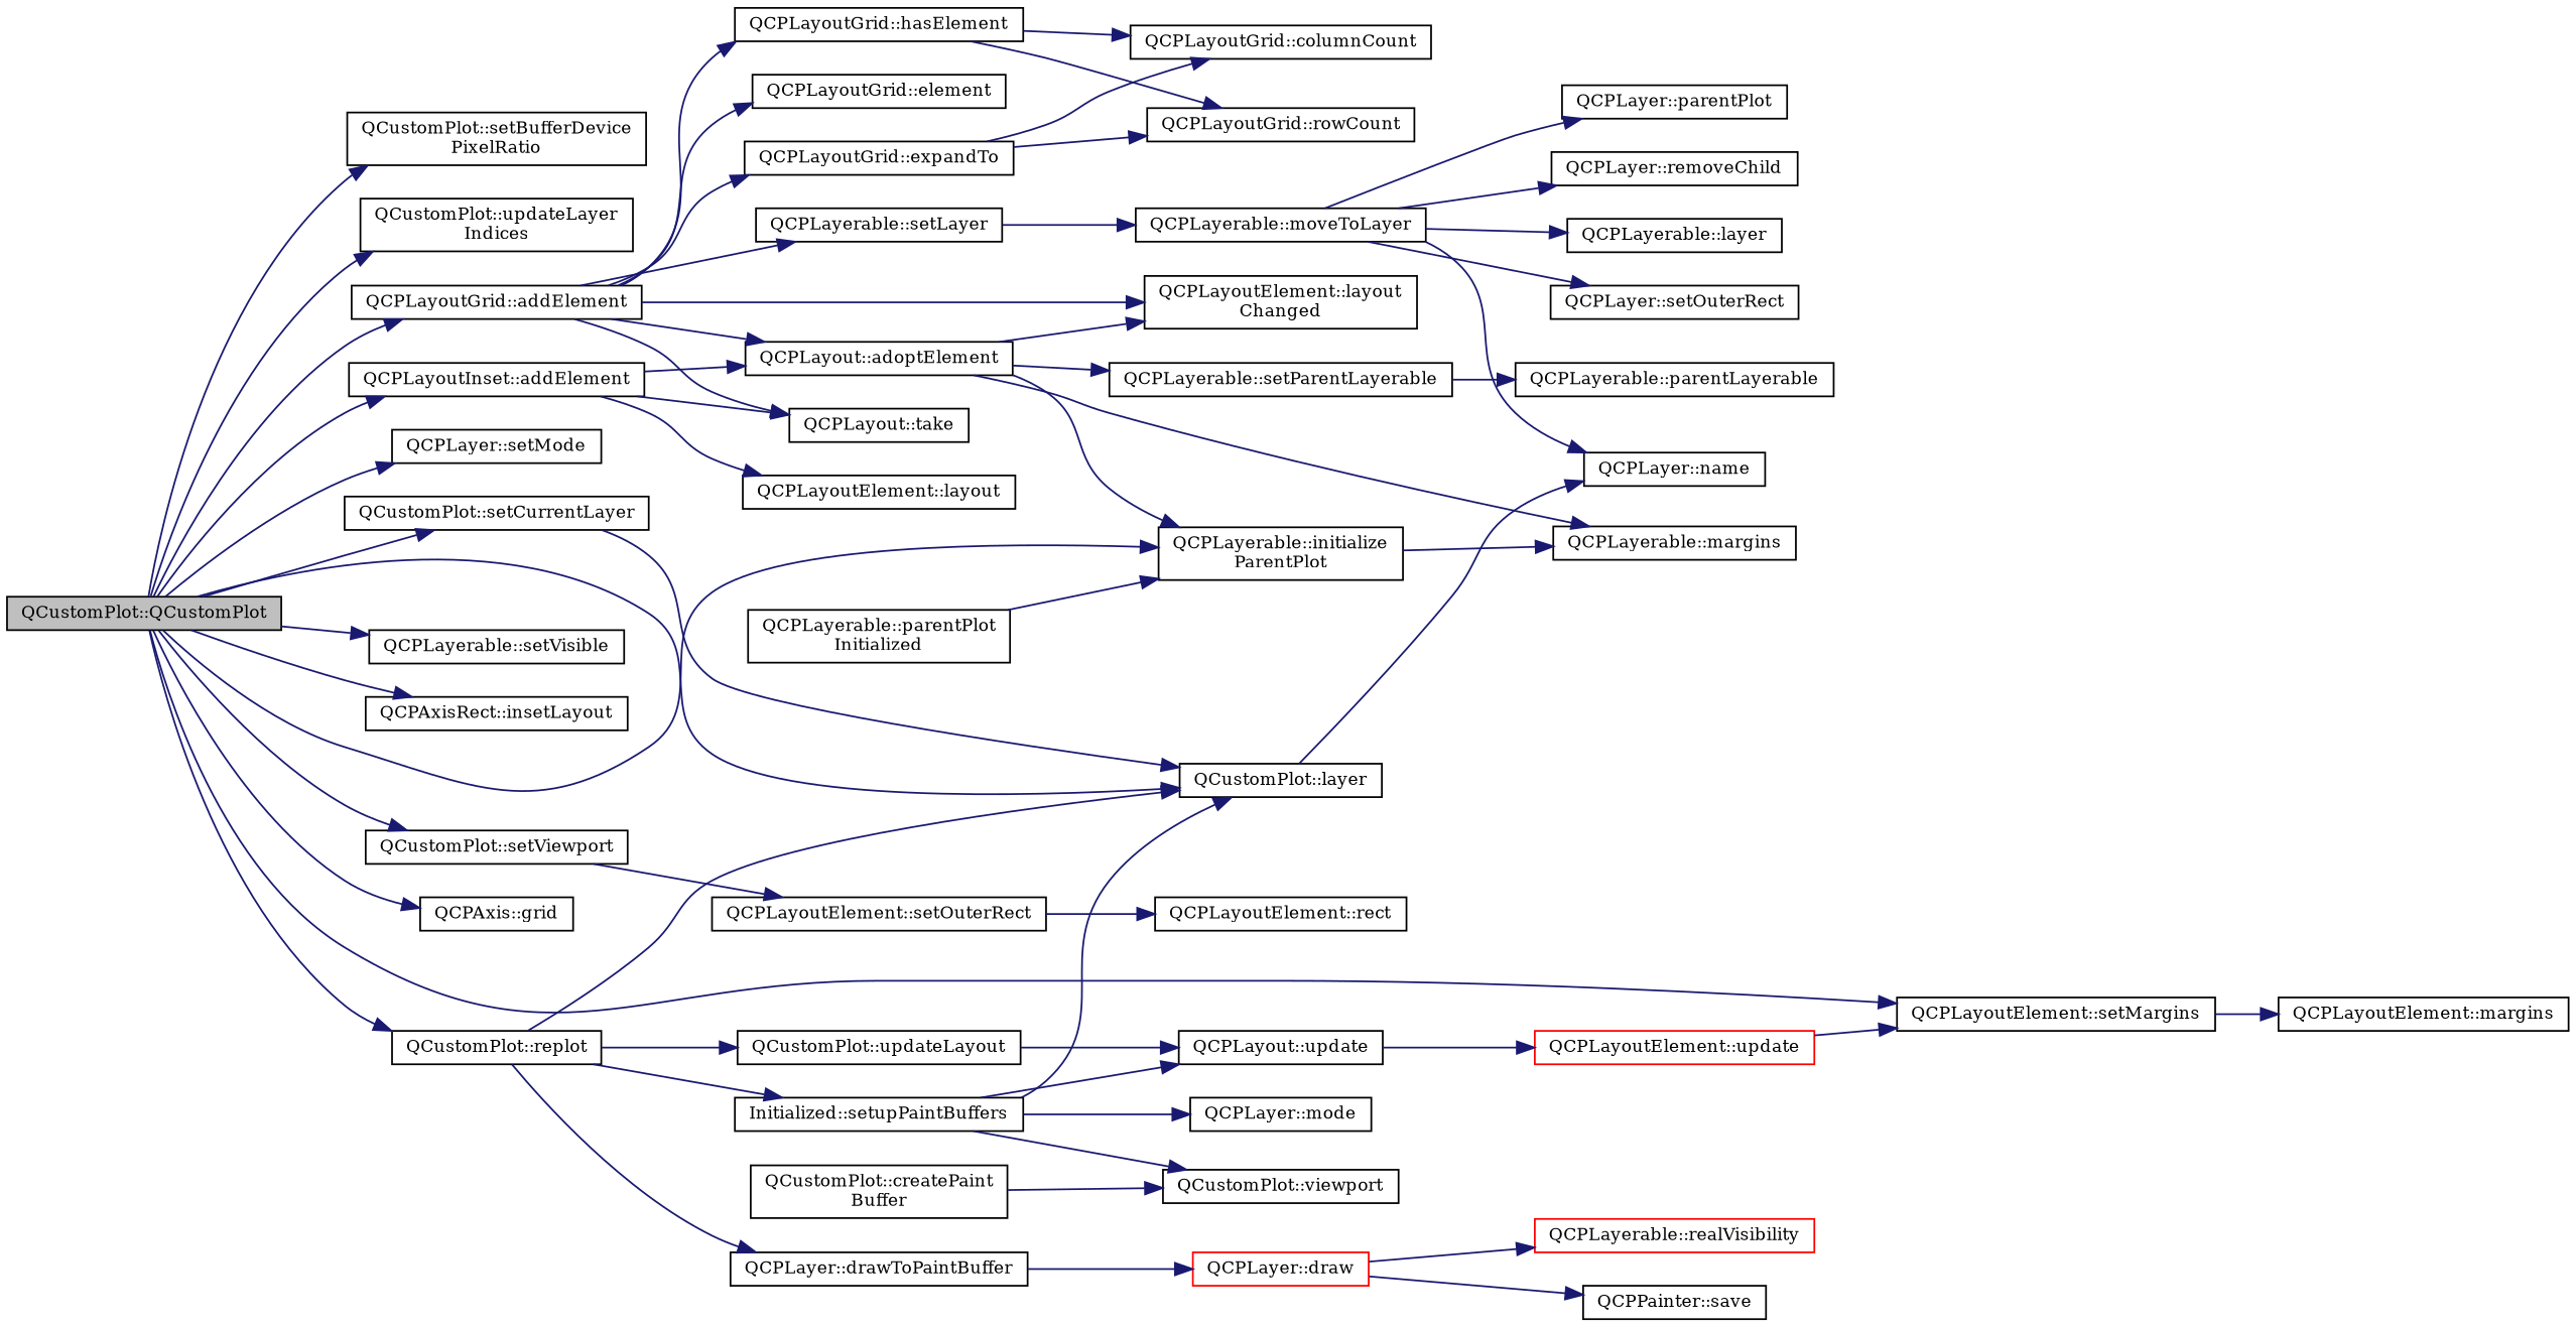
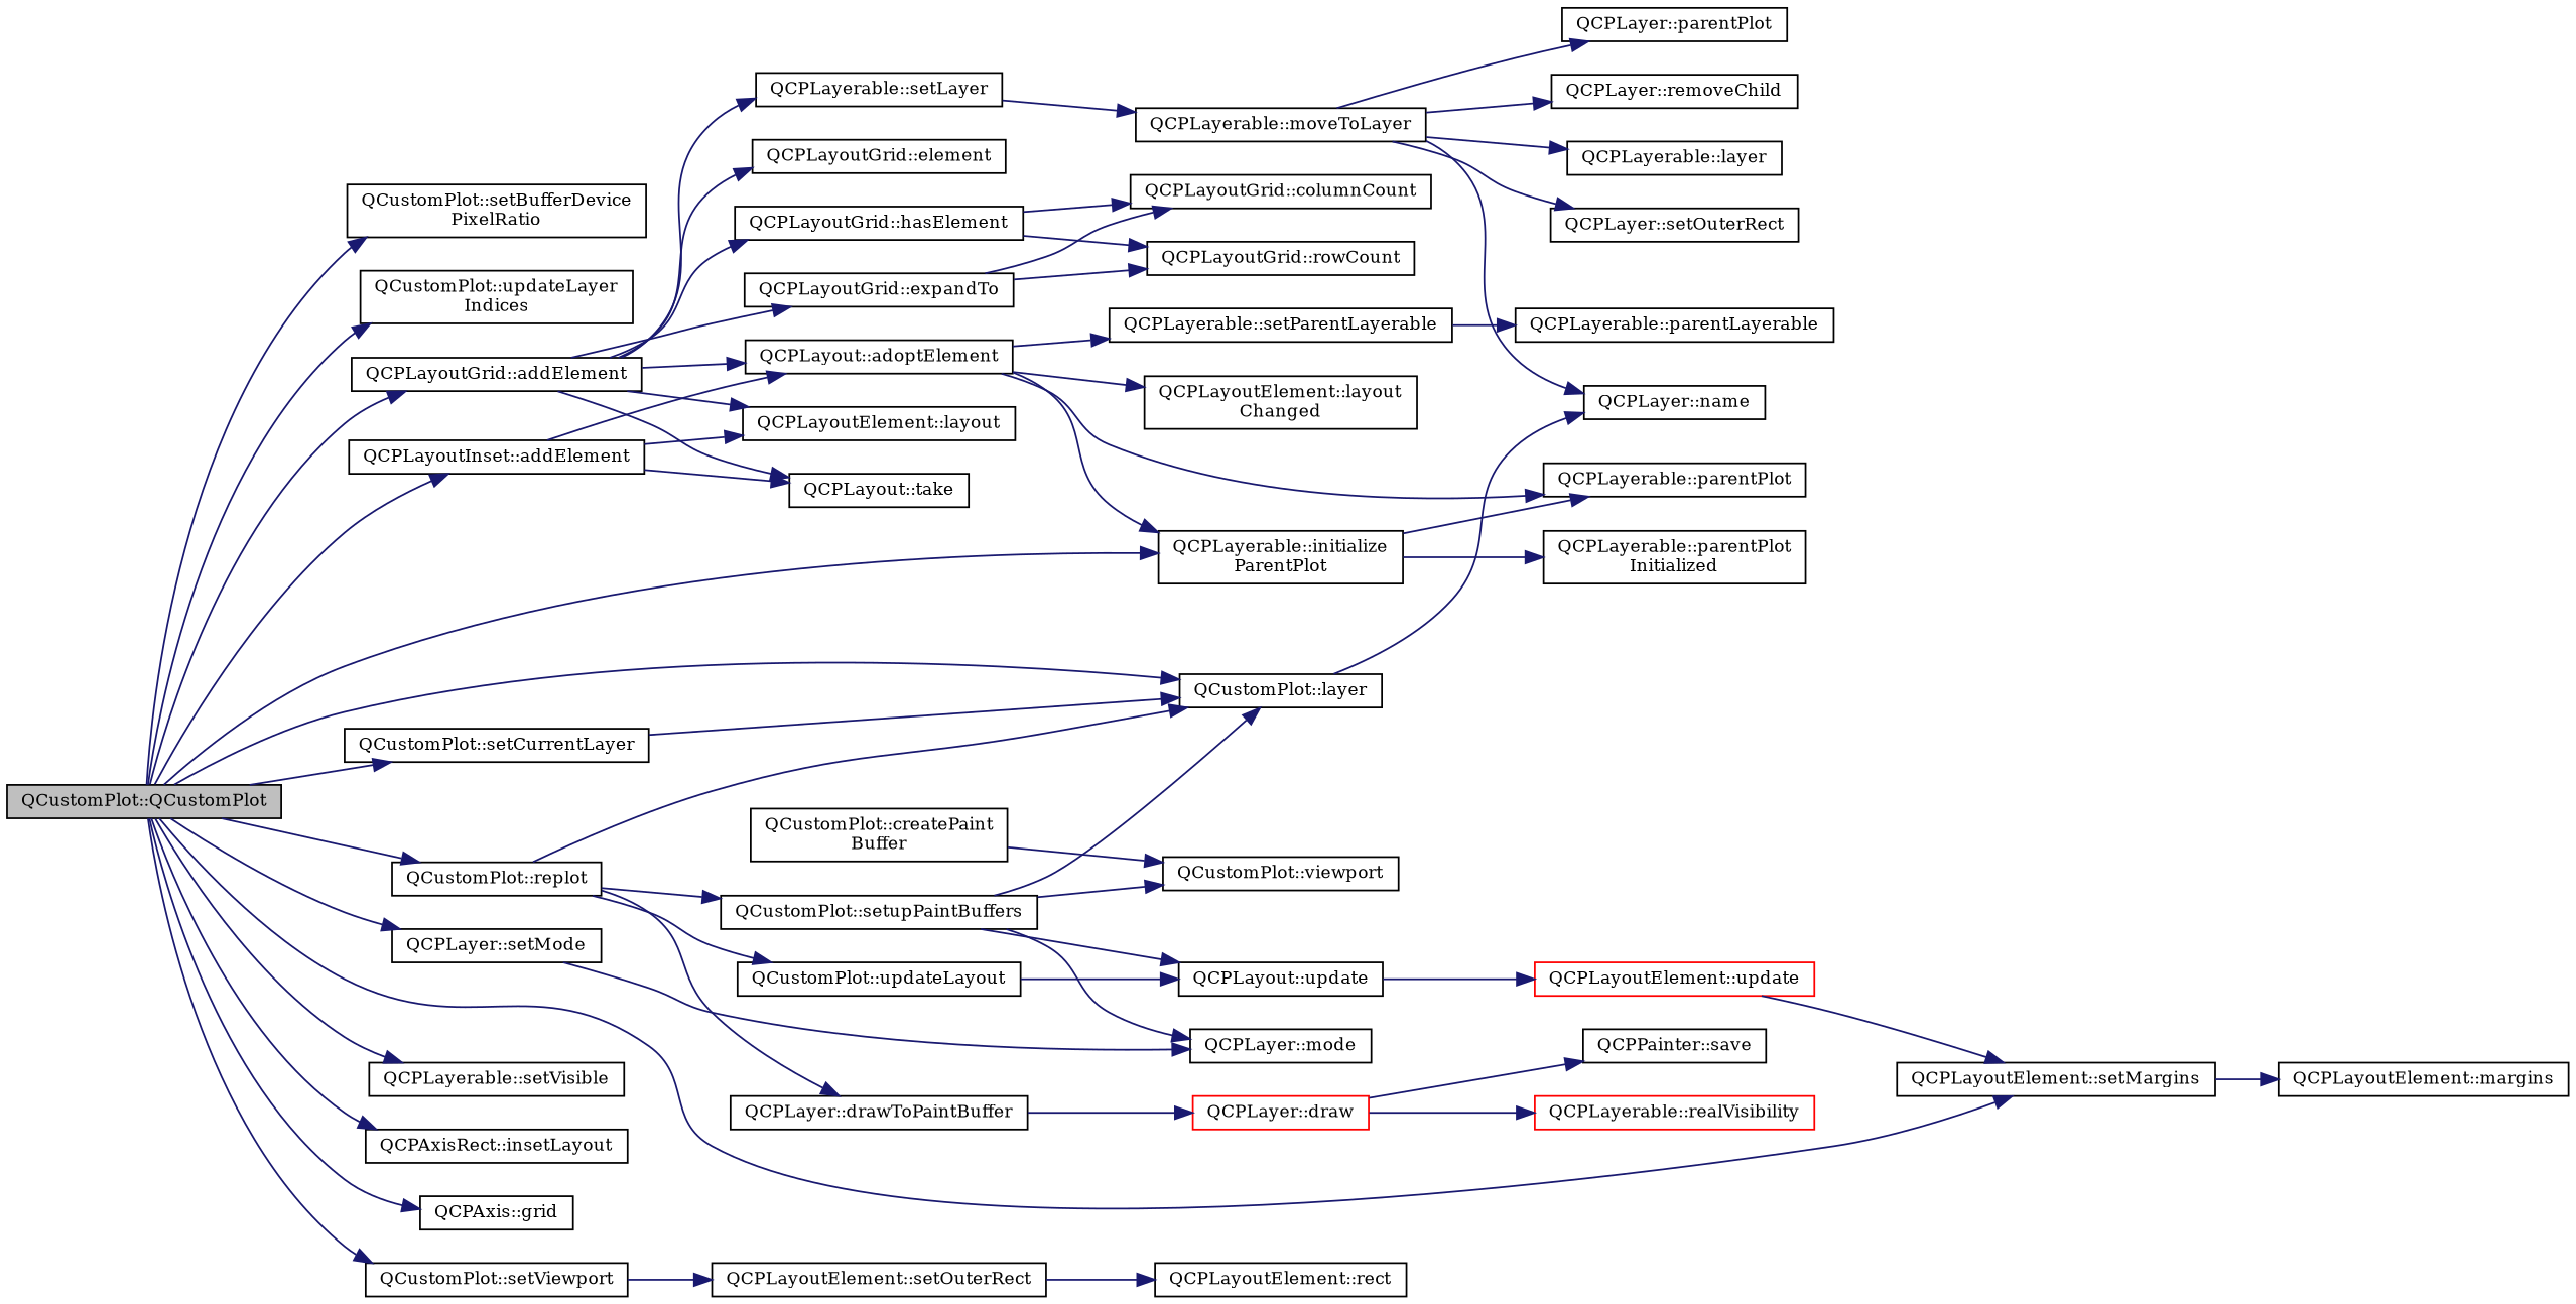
  digraph {
    fontname="DejaVu Serif"
    rankdir=LR
    node [color=black fillcolor=white fontname="DejaVu Serif" fontsize=10 shape=record style=filled]
    edge [color=midnightblue fontname="DejaVu Serif" fontsize=10 labelfontname=Helvetica labelfontsize=10 style=solid]
    n1 [fillcolor=grey75 fontcolor=black height=0.2 label="QCustomPlot::QCustomPlot" width=0.4]
    n2 [height=0.2 label="QCustomPlot::setBufferDevice\lPixelRatio" width=0.4]
    n3 [height=0.2 label="QCustomPlot::updateLayer\lIndices" width=0.4]
    n4 [height=0.2 label="QCustomPlot::setCurrentLayer" width=0.4]
    n5 [height=0.2 label="QCustomPlot::layer" width=0.4]
    n6 [height=0.2 label="QCPLayer::setMode" width=0.4]
    n7 [height=0.2 label="QCPLayerable::initialize\lParentPlot" width=0.4]
    n8 [height=0.2 label="QCPLayoutGrid::addElement" width=0.4]
    n9 [height=0.2 label="QCPLayerable::setVisible" width=0.4]
    n10 [height=0.2 label="QCPAxisRect::insetLayout" width=0.4]
    n11 [height=0.2 label="QCPLayoutInset::addElement" width=0.4]
    n12 [height=0.2 label="QCPLayoutElement::setMargins" width=0.4]
    n13 [height=0.2 label="QCPAxis::grid" width=0.4]
    n14 [height=0.2 label="QCustomPlot::setViewport" width=0.4]
    n15 [height=0.2 label="QCustomPlot::replot" width=0.4]
    n16 [height=0.2 label="QCPLayer::name" width=0.4]
    n17 [height=0.2 label="QCPLayer::mode" width=0.4]
-   n18 [height=0.2 label="QCPLayerable::margins" width=0.4]
+   n18 [height=0.2 label="QCPLayerable::parentPlot" width=0.4]
    n19 [height=0.2 label="QCPLayerable::parentPlot\lInitialized" width=0.4]
    n20 [height=0.2 label="QCPLayerable::setLayer" width=0.4]
    n21 [height=0.2 label="QCPLayerable::moveToLayer" width=0.4]
    n22 [height=0.2 label="QCPLayoutGrid::hasElement" width=0.4]
    n23 [height=0.2 label="QCPLayoutElement::layout" width=0.4]
    n24 [height=0.2 label="QCPLayout::take" width=0.4]
    n25 [height=0.2 label="QCPLayoutGrid::expandTo" width=0.4]
    n26 [height=0.2 label="QCPLayoutGrid::element" width=0.4]
    n27 [height=0.2 label="QCPLayout::adoptElement" width=0.4]
    n28 [height=0.2 label="QCPLayoutElement::margins" width=0.4]
    n29 [height=0.2 label="QCPLayoutElement::setOuterRect" width=0.4]
    n30 [height=0.2 label="QCustomPlot::updateLayout" width=0.4]
-   n31 [height=0.2 label="Initialized::setupPaintBuffers" width=0.4]
+   n31 [height=0.2 label="QCustomPlot::setupPaintBuffers" width=0.4]
    n32 [height=0.2 label="QCPLayer::drawToPaintBuffer" width=0.4]
    n33 [height=0.2 label="QCPLayer::parentPlot" width=0.4]
    n34 [height=0.2 label="QCPLayer::removeChild" width=0.4]
    n35 [height=0.2 label="QCPLayerable::layer" width=0.4]
    n36 [height=0.2 label="QCPLayer::setOuterRect" width=0.4]
    n37 [height=0.2 label="QCPLayoutGrid::rowCount" width=0.4]
    n38 [height=0.2 label="QCPLayoutGrid::columnCount" width=0.4]
    n39 [height=0.2 label="QCPLayerable::setParentLayerable" width=0.4]
    n40 [height=0.2 label="QCPLayoutElement::layout\lChanged" width=0.4]
    n41 [height=0.2 label="QCPLayerable::parentLayerable" width=0.4]
    n42 [height=0.2 label="QCPLayoutElement::rect" width=0.4]
    n43 [height=0.2 label="QCPLayout::update" width=0.4]
    n44 [height=0.2 label="QCustomPlot::viewport" width=0.4]
    n45 [color=red height=0.2 label="QCPLayer::draw" width=0.4]
    n46 [color=red height=0.2 label="QCPLayoutElement::update" width=0.4]
    n47 [height=0.2 label="QCustomPlot::createPaint\lBuffer" width=0.4]
    n48 [color=red height=0.2 label="QCPLayerable::realVisibility" width=0.4]
    n49 [height=0.2 label="QCPPainter::save" width=0.4]
    n1 -> n2
    n1 -> n3
    n1 -> n4
    n1 -> n5
    n1 -> n6
    n1 -> n7
    n1 -> n8
    n1 -> n9
    n1 -> n10
    n1 -> n11
    n1 -> n12
    n1 -> n13
    n1 -> n14
    n1 -> n15
    n4 -> n5
    n5 -> n16
+   n6 -> n17
    n7 -> n18
-   n19 -> n7
+   n7 -> n19
    n8 -> n20
    n8 -> n22
-   n8 -> n40
+   n8 -> n23
    n8 -> n24
    n8 -> n25
    n8 -> n26
    n8 -> n27
    n11 -> n23
    n11 -> n24
    n11 -> n27
    n12 -> n28
    n14 -> n29
    n15 -> n5
    n15 -> n30
    n15 -> n31
    n15 -> n32
    n20 -> n21
    n21 -> n16
    n21 -> n33
    n21 -> n34
    n21 -> n35
    n21 -> n36
    n22 -> n37
    n22 -> n38
    n25 -> n37
    n25 -> n38
    n27 -> n7
    n27 -> n18
    n27 -> n39
    n27 -> n40
    n29 -> n42
    n30 -> n43
    n31 -> n5
    n31 -> n17
    n31 -> n43
    n31 -> n44
    n32 -> n45
    n39 -> n41
    n43 -> n46
    n45 -> n48
    n45 -> n49
    n46 -> n12
    n47 -> n44
  }
